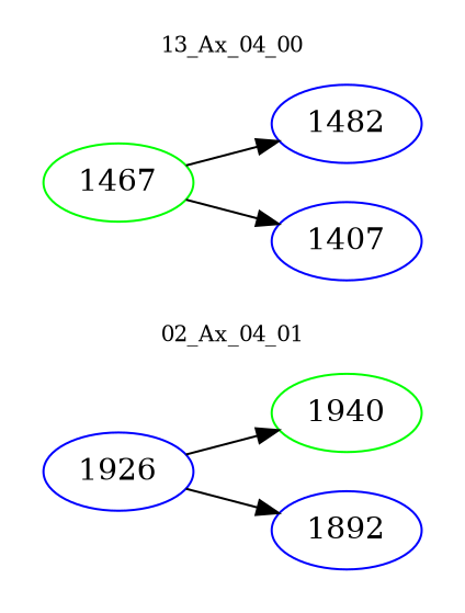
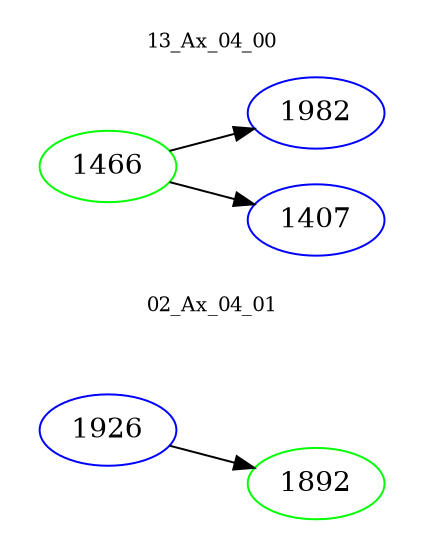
  digraph {
    rankdir=LR
    node [color=blue]
    edge [color=black]
    n1 [label=1926]
-   n2 [label=1892]
-   n3 [color=green label=1940]
-   n4 [color=green label=1467]
+   n2 [color=green label=1892]
+   n4 [color=green label=1466]
    n5 [label=1407]
-   n6 [label=1482]
+   n6 [label=1982]
    subgraph cluster_1 {
      color=white
      fontsize=10
      label="02_Ax_04_01"
      n1
      n2
-     n3
    }
    subgraph cluster_2 {
      color=white
      fontsize=10
      label="13_Ax_04_00"
      n4
      n5
      n6
    }
    n1 -> n2
-   n1 -> n3
    n4 -> n5
    n4 -> n6
  }
